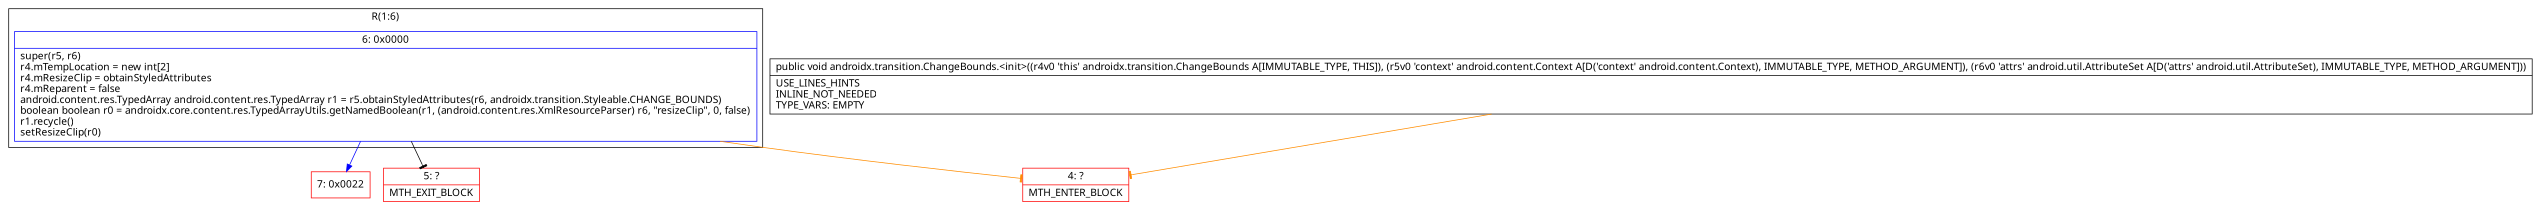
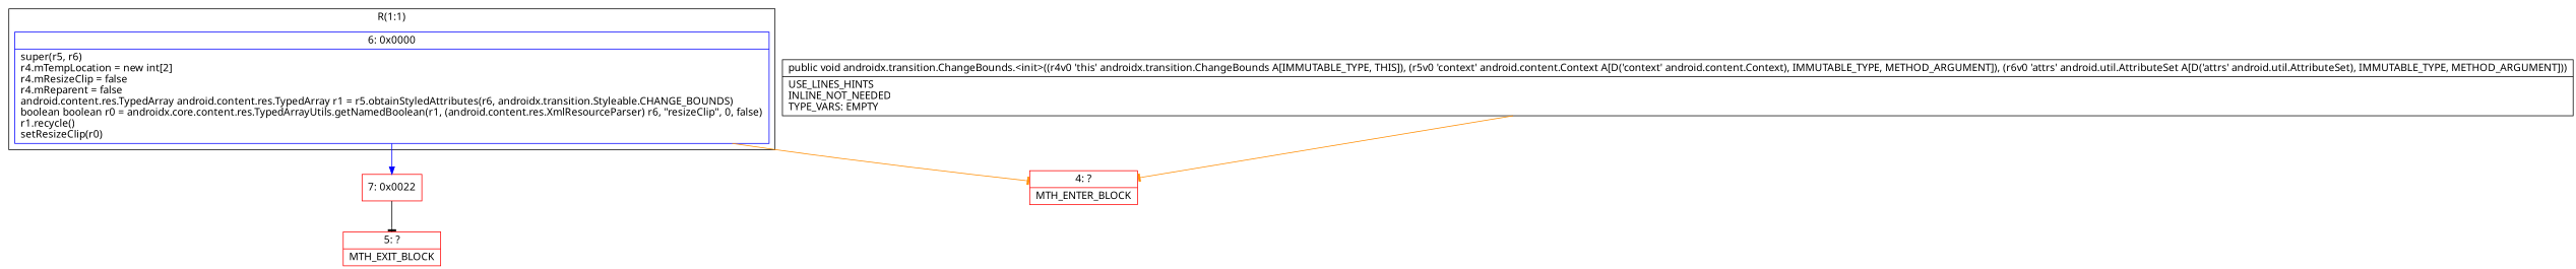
  digraph {
    fontname="Noto Sans"
    node [color=red fontname="Noto Sans" shape=record]
    edge [arrowhead=tee color=darkorange fontname="Noto Sans"]
-   n1 [color=blue label="{6\:\ 0x0000|super(r5, r6)\lr4.mTempLocation = new int[2]\lr4.mResizeClip = obtainStyledAttributes\lr4.mReparent = false\landroid.content.res.TypedArray android.content.res.TypedArray r1 = r5.obtainStyledAttributes(r6, androidx.transition.Styleable.CHANGE_BOUNDS)\lboolean boolean r0 = androidx.core.content.res.TypedArrayUtils.getNamedBoolean(r1, (android.content.res.XmlResourceParser) r6, \"resizeClip\", 0, false)\lr1.recycle()\lsetResizeClip(r0)\l}"]
+   n1 [color=blue label="{6\:\ 0x0000|super(r5, r6)\lr4.mTempLocation = new int[2]\lr4.mResizeClip = false\lr4.mReparent = false\landroid.content.res.TypedArray android.content.res.TypedArray r1 = r5.obtainStyledAttributes(r6, androidx.transition.Styleable.CHANGE_BOUNDS)\lboolean boolean r0 = androidx.core.content.res.TypedArrayUtils.getNamedBoolean(r1, (android.content.res.XmlResourceParser) r6, \"resizeClip\", 0, false)\lr1.recycle()\lsetResizeClip(r0)\l}"]
    n2 [label="{7\:\ 0x0022}"]
    n3 [label="{4\:\ ?|MTH_ENTER_BLOCK\l}"]
    n4 [label="{5\:\ ?|MTH_EXIT_BLOCK\l}"]
    n5 [label="{public void androidx.transition.ChangeBounds.\<init\>((r4v0 'this' androidx.transition.ChangeBounds A[IMMUTABLE_TYPE, THIS]), (r5v0 'context' android.content.Context A[D('context' android.content.Context), IMMUTABLE_TYPE, METHOD_ARGUMENT]), (r6v0 'attrs' android.util.AttributeSet A[D('attrs' android.util.AttributeSet), IMMUTABLE_TYPE, METHOD_ARGUMENT]))  | USE_LINES_HINTS\lINLINE_NOT_NEEDED\lTYPE_VARS: EMPTY\l}" color=""]
    subgraph cluster_1 {
-     label="R(1:6)"
+     label="R(1:1)"
      n1
    }
    n1 -> n2 [arrowhead=normal color=blue]
    n1 -> n3
-   n1 -> n4 [color=black]
+   n2 -> n4 [color=black]
    n5 -> n3
  }
